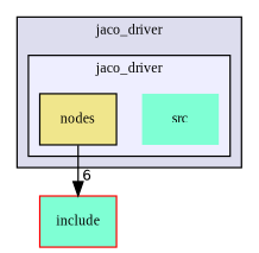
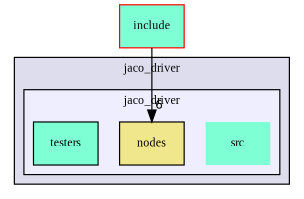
  digraph {
    compound=true
    fontname="Liberation Serif"
    node [fontname="Liberation Serif" fontsize=10 shape=box style=filled fillcolor=aquamarine color=black]
    n1 [label=src shape=plaintext color=""]
    n2 [fillcolor=khaki label=nodes]
+   n3 [label=testers]
    n4 [color=red label=include]
    subgraph cluster_1 {
      bgcolor="#ddddee"
      fontsize=10
      label=jaco_driver
      pencolor=black
      subgraph cluster_2 {
        bgcolor="#eeeeff"
        fontsize=10
        pencolor=black
        n1
        n2
+       n3
      }
    }
-   n2 -> n4 [headlabel=6 labeldistance=1.5 labelfontname=Helvetica labelfontsize=10 color=black fontname="Liberation Serif"]
+   n4 -> n2 [headlabel=6 labeldistance=1.5 labelfontname=Helvetica labelfontsize=10 color=black fontname="Liberation Serif"]
  }
